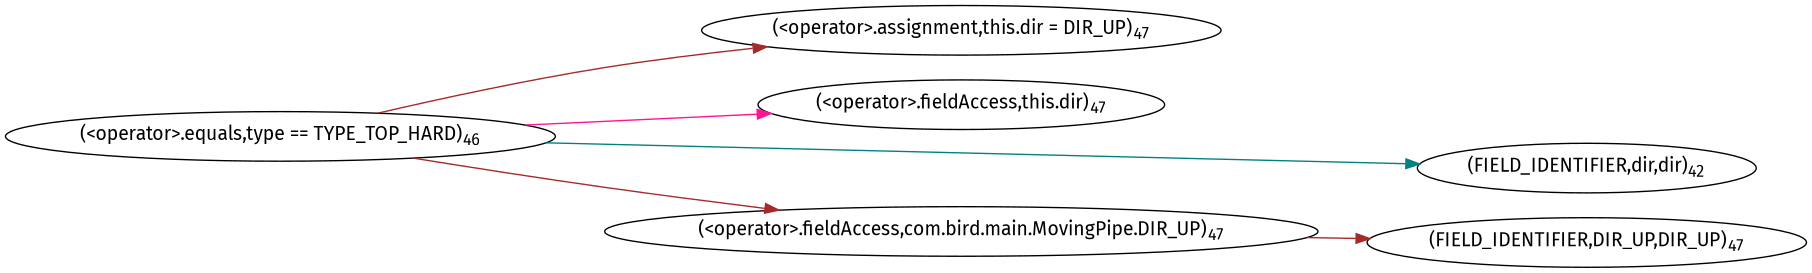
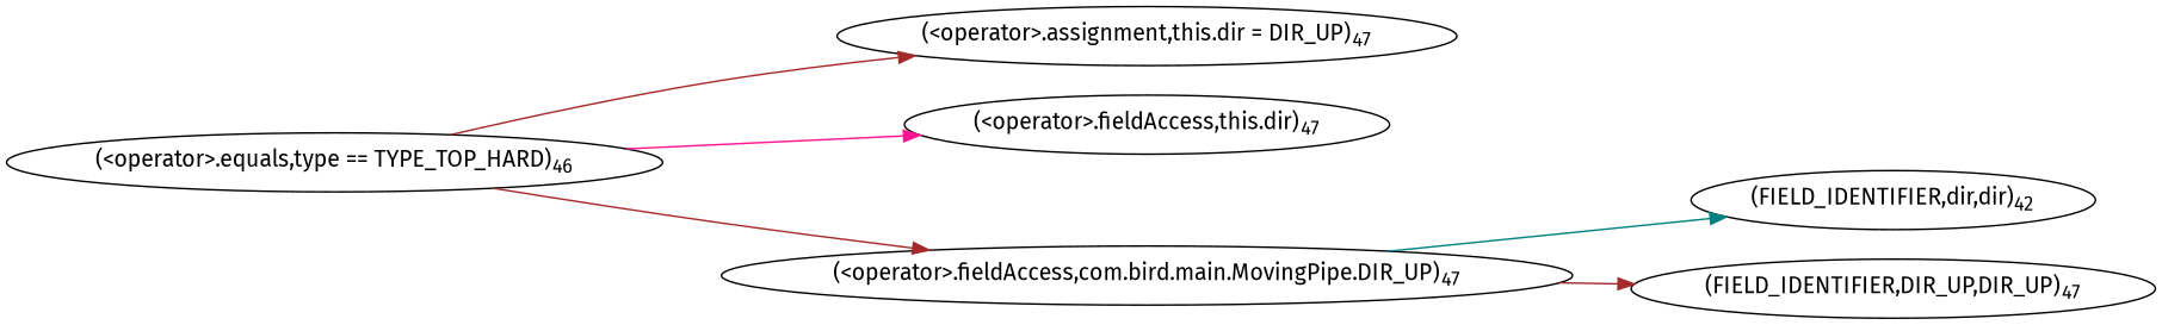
  digraph {
    fontname="Fira Sans"
    rankdir=LR
    node [fontname="Fira Sans"]
    edge [color=brown fontname="Fira Sans"]
    n1 [label=<(&lt;operator&gt;.equals,type == TYPE_TOP_HARD)<SUB>46</SUB>>]
    n2 [label=<(&lt;operator&gt;.assignment,this.dir = DIR_UP)<SUB>47</SUB>>]
    n3 [label=<(&lt;operator&gt;.fieldAccess,this.dir)<SUB>47</SUB>>]
    n4 [label=<(&lt;operator&gt;.fieldAccess,com.bird.main.MovingPipe.DIR_UP)<SUB>47</SUB>>]
    n5 [label=<(FIELD_IDENTIFIER,dir,dir)<SUB>42</SUB>>]
    n6 [label=<(FIELD_IDENTIFIER,DIR_UP,DIR_UP)<SUB>47</SUB>>]
    n1 -> n2
    n1 -> n3 [color=deeppink]
    n1 -> n4
-   n1 -> n5 [color=teal]
+   n4 -> n5 [color=teal]
    n4 -> n6
  }
